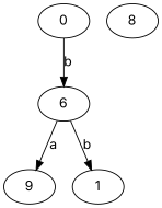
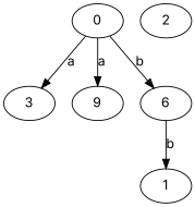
  strict digraph {
    fontname=Inter
    node [fontname=Inter]
    edge [fontname=Inter]
    0
+   3
    n3 [label=9]
    6
    1
-   2 [label=8]
-   6 -> n3 [label=a]
+   2
+   0 -> 3 [label=a]
+   0 -> n3 [label=a]
    0 -> 6 [label=b]
    6 -> 1 [label=b]
  }
